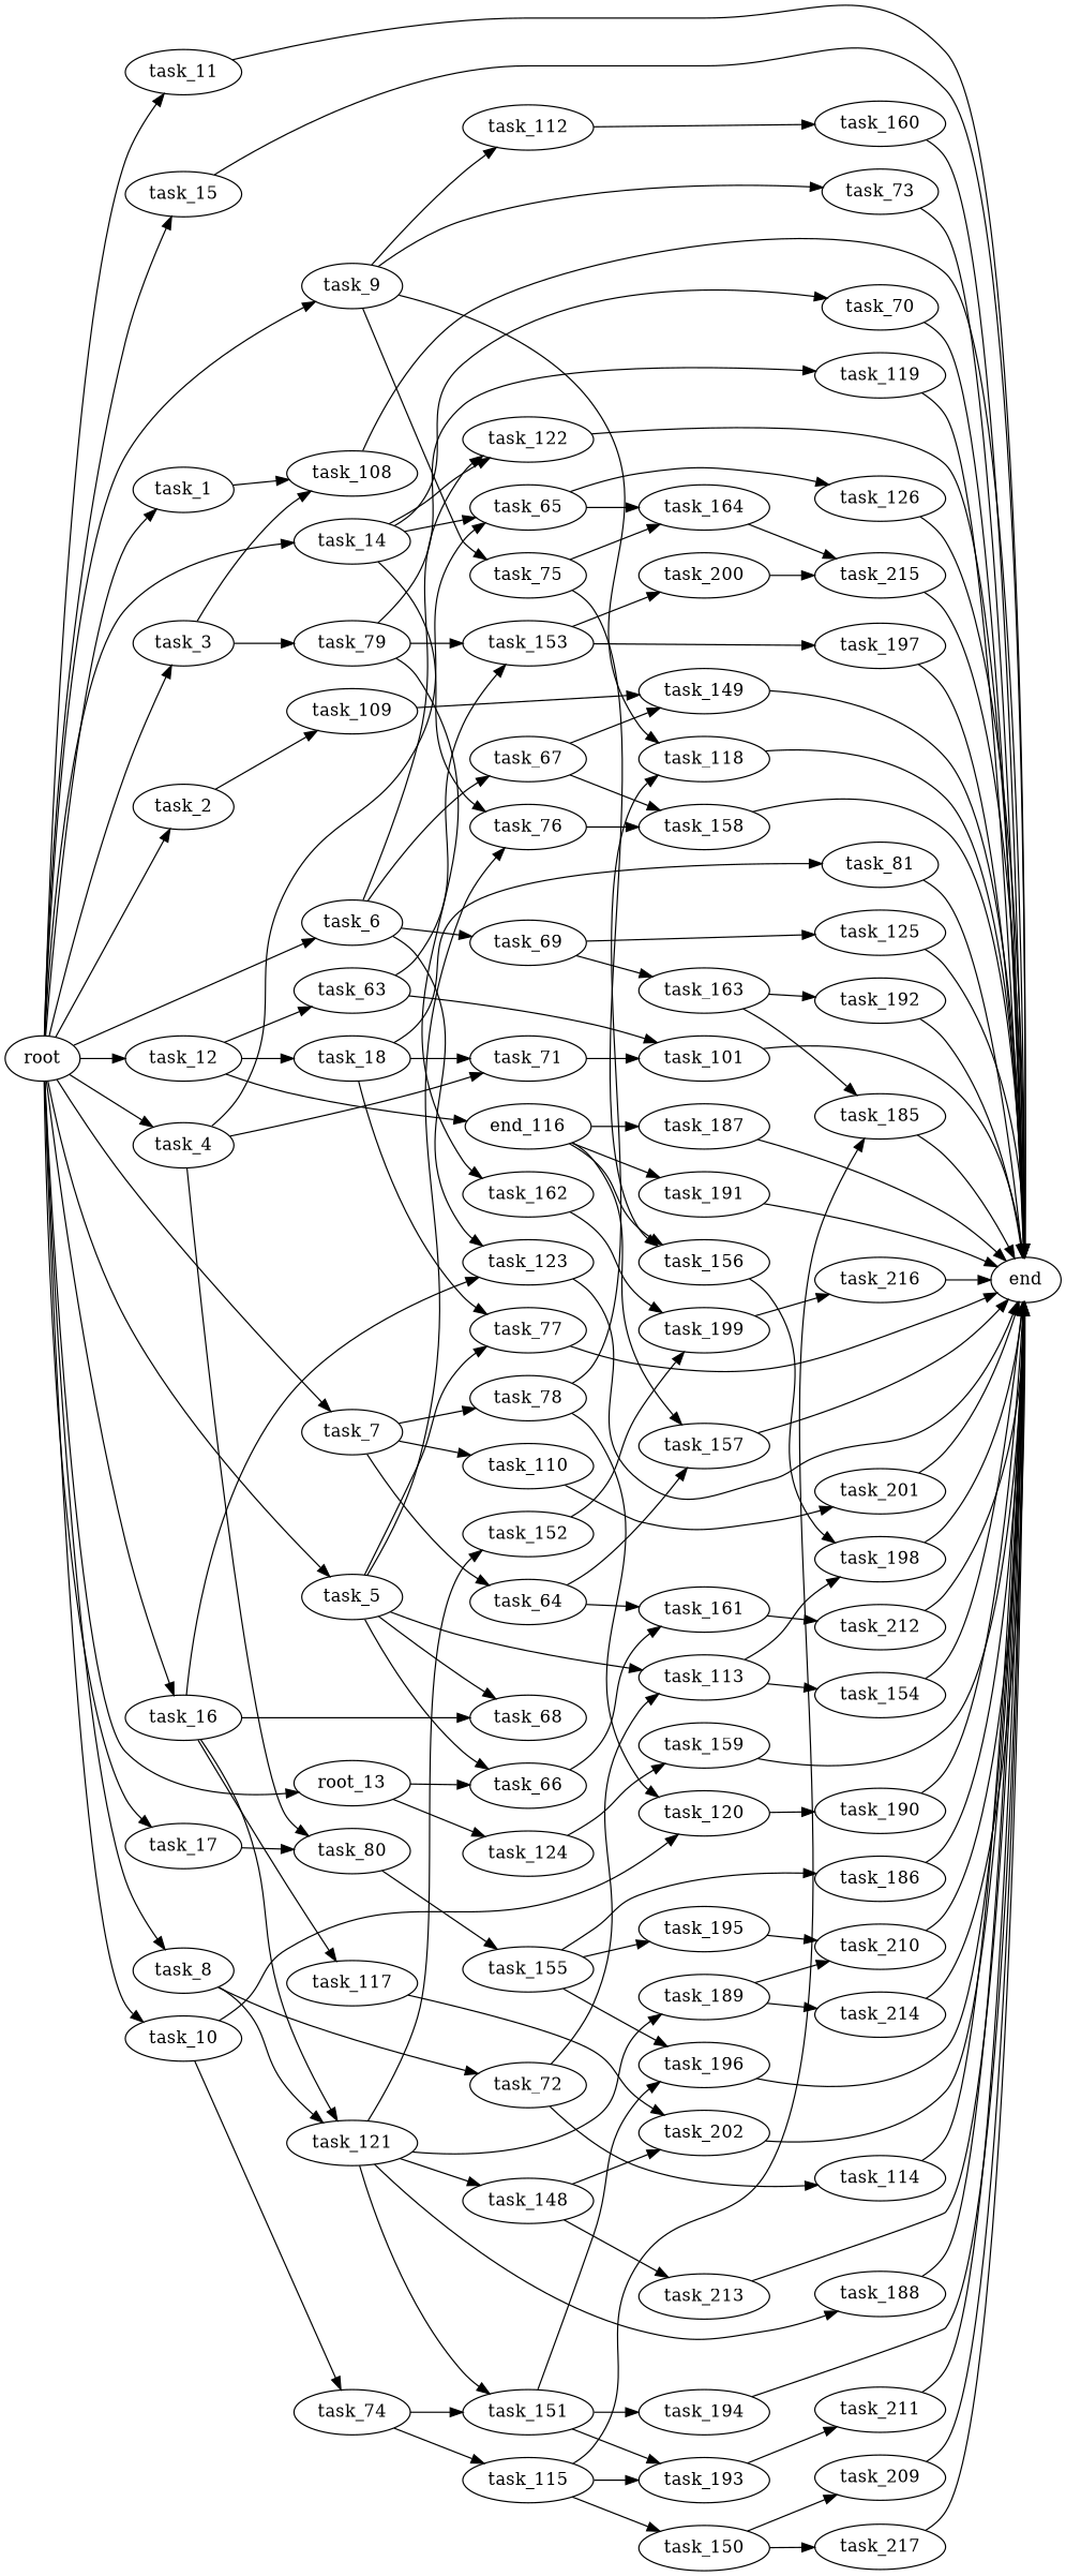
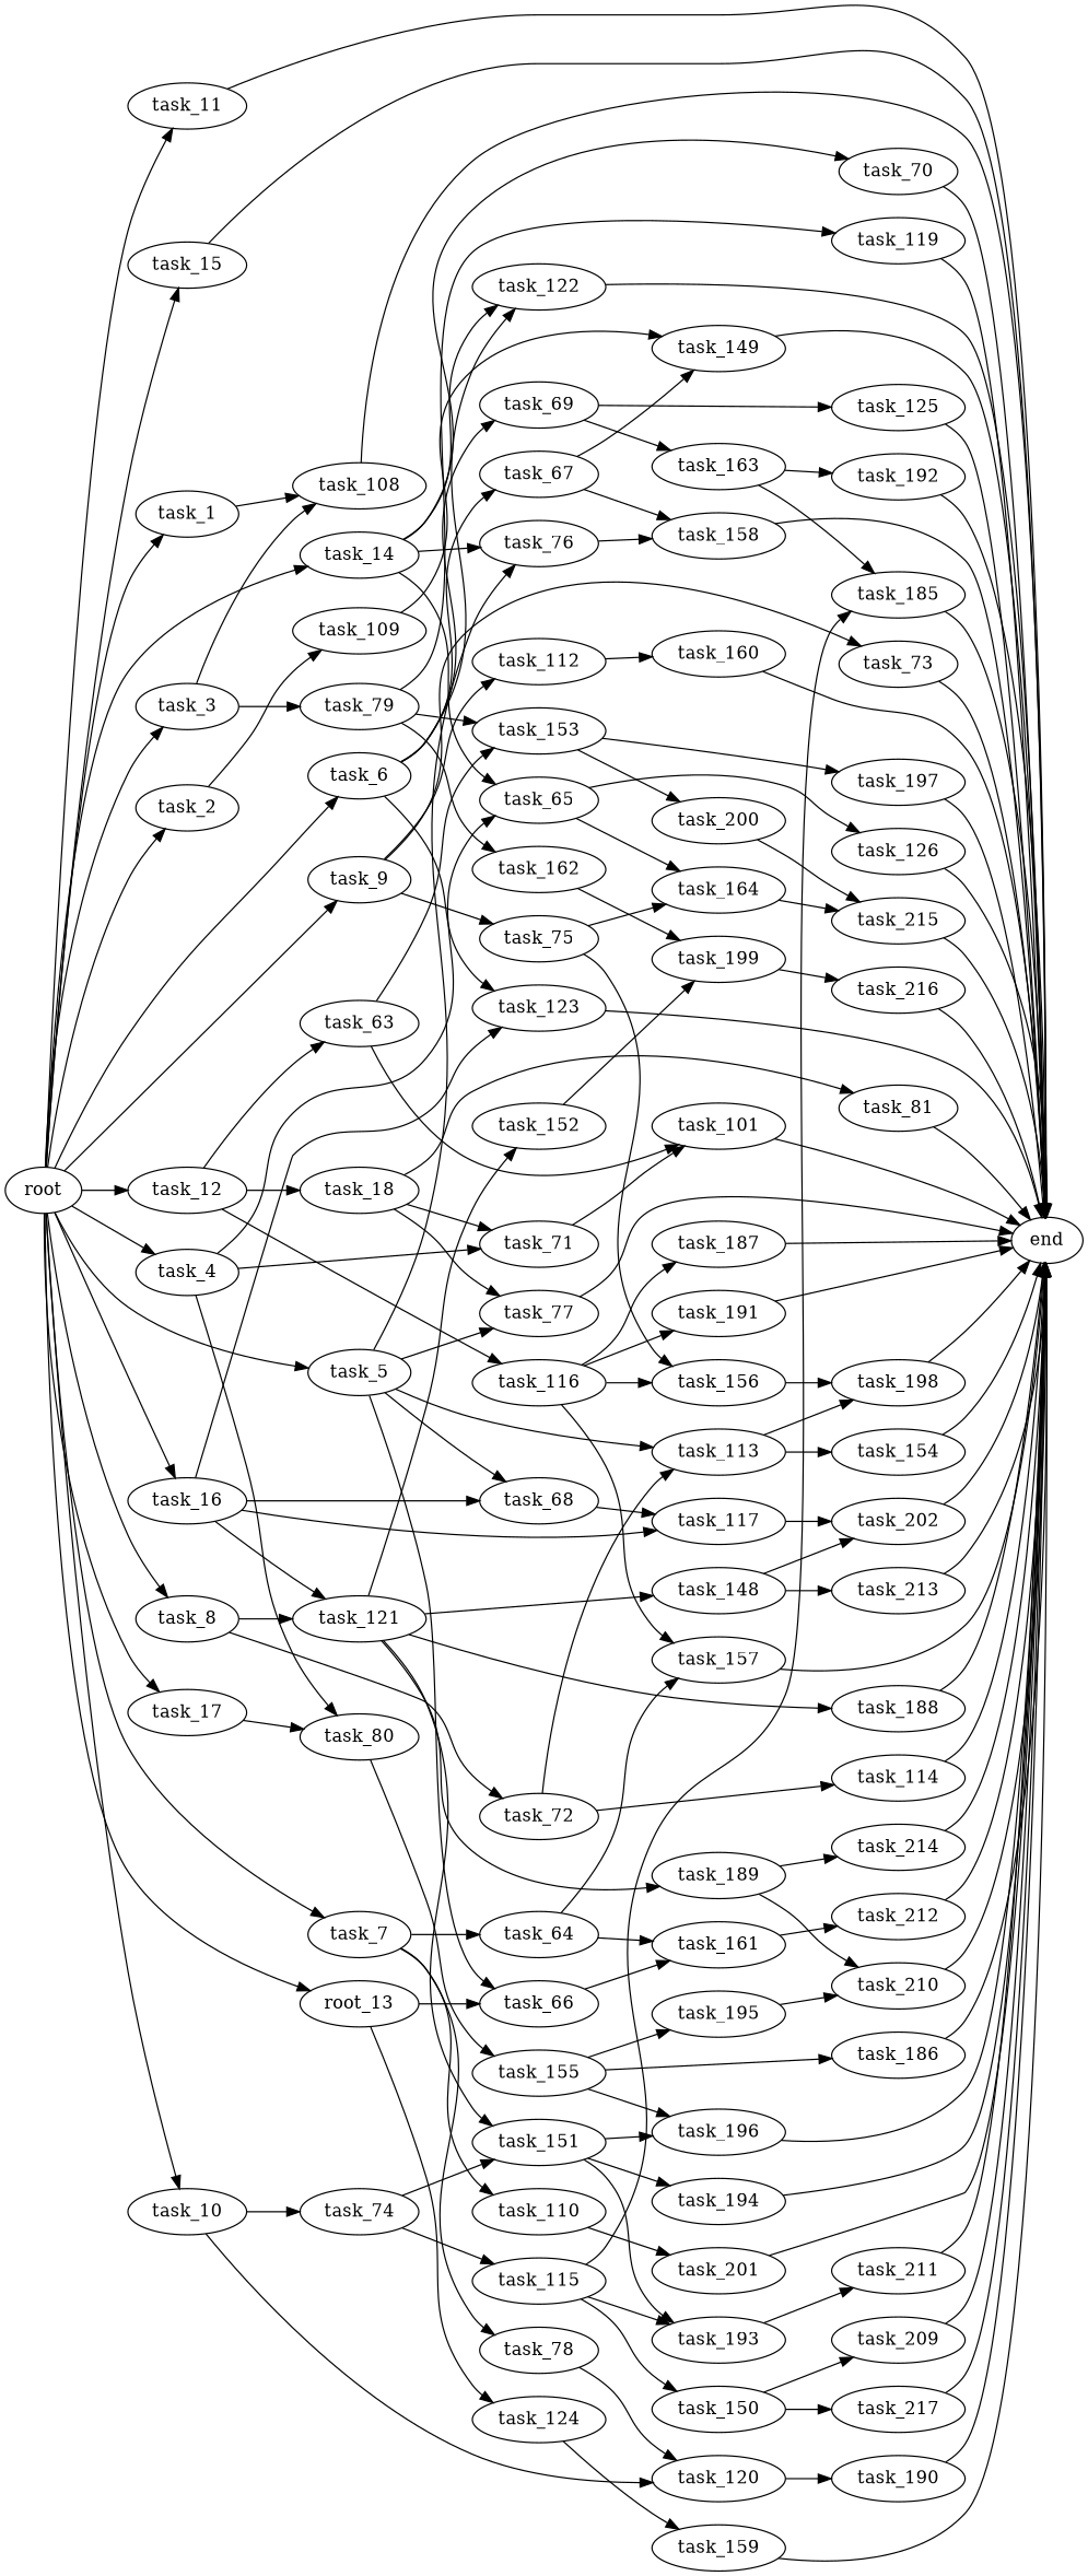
  digraph {
    rankdir=LR
    root
    task_1
    task_2
    task_3
    task_4
    task_5
    task_6
    task_7
    task_8
    task_9
    task_10
    task_11
    task_12
    n14 [label=root_13]
    task_14
    task_15
    task_16
    task_17
    task_108
    task_109
    task_79
    task_65
    task_71
    task_80
    task_66
    task_68
    task_76
    task_77
    task_113
    task_67
    task_69
    task_122
    task_123
    task_64
    task_78
    task_110
    task_72
    task_121
    task_73
    task_75
    task_112
-   task_118
    task_74
    task_120
    end
    task_18
    task_63
-   task_116 [label=end_116]
+   task_116
    task_124
    task_70
    task_117
    task_81
    task_149
    task_153
    task_119
    task_162
    task_126
    task_164
    n59 [label=task_101]
    task_155
    task_161
    task_158
    task_154
    task_198
    task_125
    task_163
    task_157
    task_201
    task_114
    task_151
    task_148
    task_152
    task_188
    task_189
    task_156
    task_160
    task_115
    task_190
    task_187
    task_191
    task_159
    task_202
    task_197
    task_200
    task_212
    task_215
    task_185
    task_192
    task_150
    task_193
    task_194
    task_196
    task_199
    task_186
    task_195
    task_209
    task_217
    task_211
    task_213
    task_210
    task_214
    task_216
    root -> task_1
    root -> task_2
    root -> task_3
    root -> task_4
    root -> task_5
    root -> task_6
    root -> task_7
    root -> task_8
    root -> task_9
    root -> task_10
    root -> task_11
    root -> task_12
    root -> n14
    root -> task_14
    root -> task_15
    root -> task_16
    root -> task_17
    task_1 -> task_108
    task_2 -> task_109
    task_3 -> task_108
    task_3 -> task_79
    task_4 -> task_65
    task_4 -> task_71
    task_4 -> task_80
    task_5 -> task_66
    task_5 -> task_68
    task_5 -> task_76
    task_5 -> task_77
    task_5 -> task_113
    task_6 -> task_67
    task_6 -> task_69
    task_6 -> task_122
    task_6 -> task_123
    task_7 -> task_64
    task_7 -> task_78
    task_7 -> task_110
    task_8 -> task_72
    task_8 -> task_121
    task_9 -> task_73
    task_9 -> task_75
    task_9 -> task_112
-   task_9 -> task_118
    task_10 -> task_74
    task_10 -> task_120
    task_11 -> end
    task_12 -> task_18
    task_12 -> task_63
    task_12 -> task_116
    n14 -> task_66
    n14 -> task_124
    task_14 -> task_65
    task_14 -> task_76
    task_14 -> task_122
    task_14 -> task_70
    task_15 -> end
    task_16 -> task_68
    task_16 -> task_123
    task_16 -> task_121
    task_16 -> task_117
    task_17 -> task_80
    task_108 -> end
    task_109 -> task_149
    task_79 -> task_153
    task_79 -> task_119
    task_79 -> task_162
    task_65 -> task_126
    task_65 -> task_164
    task_71 -> n59
    task_80 -> task_155
    task_66 -> task_161
+   task_68 -> task_117
    task_76 -> task_158
    task_77 -> end
    task_113 -> task_154
    task_113 -> task_198
    task_67 -> task_149
    task_67 -> task_158
    task_69 -> task_125
    task_69 -> task_163
    task_122 -> end
    task_123 -> end
    task_64 -> task_161
    task_64 -> task_157
-   task_78 -> task_118
    task_78 -> task_120
    task_110 -> task_201
    task_72 -> task_113
    task_72 -> task_114
    task_121 -> task_151
    task_121 -> task_148
    task_121 -> task_152
    task_121 -> task_188
    task_121 -> task_189
    task_73 -> end
    task_75 -> task_164
    task_75 -> task_156
    task_112 -> task_160
-   task_118 -> end
    task_74 -> task_151
    task_74 -> task_115
    task_120 -> task_190
    task_18 -> task_71
    task_18 -> task_77
    task_18 -> task_81
    task_63 -> task_153
    task_63 -> n59
    task_116 -> task_157
    task_116 -> task_156
    task_116 -> task_187
    task_116 -> task_191
    task_124 -> task_159
    task_70 -> end
    task_117 -> task_202
    task_81 -> end
    task_149 -> end
    task_153 -> task_197
    task_153 -> task_200
    task_119 -> end
    task_162 -> task_199
    task_126 -> end
    task_164 -> task_215
    n59 -> end
    task_155 -> task_196
    task_155 -> task_186
    task_155 -> task_195
    task_161 -> task_212
    task_158 -> end
    task_154 -> end
    task_198 -> end
    task_125 -> end
    task_163 -> task_185
    task_163 -> task_192
    task_157 -> end
    task_201 -> end
    task_114 -> end
    task_151 -> task_193
    task_151 -> task_194
    task_151 -> task_196
    task_148 -> task_202
    task_148 -> task_213
    task_152 -> task_199
    task_188 -> end
    task_189 -> task_210
    task_189 -> task_214
    task_156 -> task_198
    task_160 -> end
    task_115 -> task_185
    task_115 -> task_150
    task_115 -> task_193
    task_190 -> end
    task_187 -> end
    task_191 -> end
    task_159 -> end
    task_202 -> end
    task_197 -> end
    task_200 -> task_215
    task_212 -> end
    task_215 -> end
    task_185 -> end
    task_192 -> end
    task_150 -> task_209
    task_150 -> task_217
    task_193 -> task_211
    task_194 -> end
    task_196 -> end
    task_199 -> task_216
    task_186 -> end
    task_195 -> task_210
    task_209 -> end
    task_217 -> end
    task_211 -> end
    task_213 -> end
    task_210 -> end
    task_214 -> end
    task_216 -> end
  }
